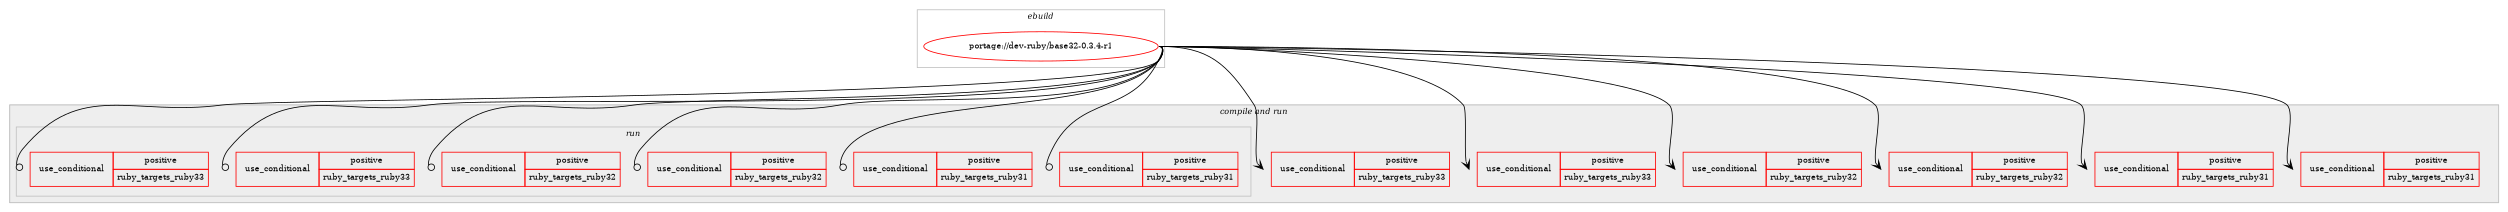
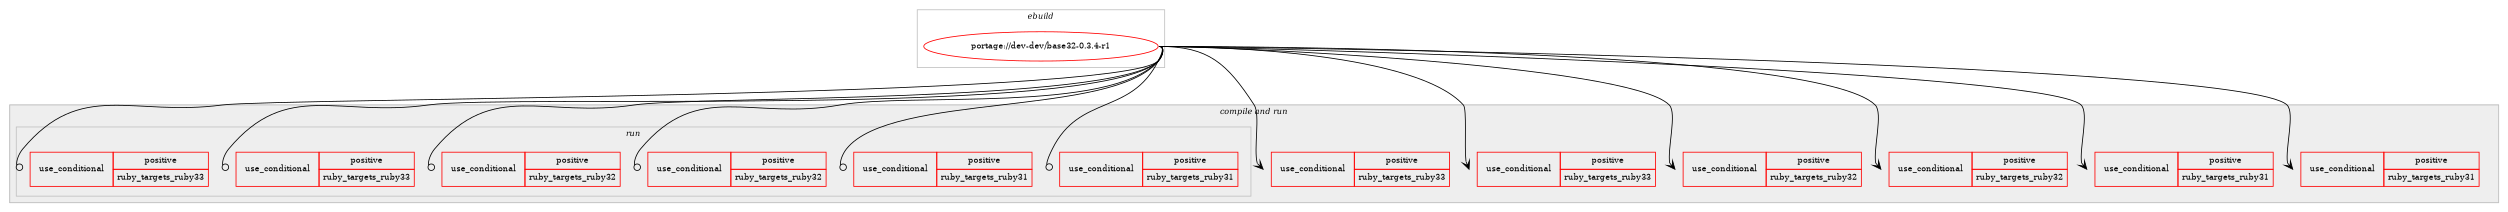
  digraph {
    compound=true
    concentrate=true
    fontname="DejaVu Serif"
    fontsize=10
    newrank=true
    rankdir=TB
    ranksep=1.5
    node [color=red fontname="DejaVu Serif" fontsize=10 shape=none]
    edge [arrowhead=vee headport=w style=solid tailport=e weight=20 fontname="DejaVu Serif"]
-   n1 [label="portage://dev-ruby/base32-0.3.4-r1" width=4 shape=""]
+   n1 [label="portage://dev-dev/base32-0.3.4-r1" width=4 shape=""]
    n2 [label=<<TABLE BORDER="0" CELLBORDER="1" CELLSPACING="0" CELLPADDING="4"><TR><TD ROWSPAN="3" CELLPADDING="10">use_conditional</TD></TR><TR><TD>positive</TD></TR><TR><TD>ruby_targets_ruby31</TD></TR></TABLE>>]
    n3 [label=<<TABLE BORDER="0" CELLBORDER="1" CELLSPACING="0" CELLPADDING="4"><TR><TD ROWSPAN="3" CELLPADDING="10">use_conditional</TD></TR><TR><TD>positive</TD></TR><TR><TD>ruby_targets_ruby31</TD></TR></TABLE>>]
    n4 [label=<<TABLE BORDER="0" CELLBORDER="1" CELLSPACING="0" CELLPADDING="4"><TR><TD ROWSPAN="3" CELLPADDING="10">use_conditional</TD></TR><TR><TD>positive</TD></TR><TR><TD>ruby_targets_ruby32</TD></TR></TABLE>>]
    n5 [label=<<TABLE BORDER="0" CELLBORDER="1" CELLSPACING="0" CELLPADDING="4"><TR><TD ROWSPAN="3" CELLPADDING="10">use_conditional</TD></TR><TR><TD>positive</TD></TR><TR><TD>ruby_targets_ruby32</TD></TR></TABLE>>]
    n6 [label=<<TABLE BORDER="0" CELLBORDER="1" CELLSPACING="0" CELLPADDING="4"><TR><TD ROWSPAN="3" CELLPADDING="10">use_conditional</TD></TR><TR><TD>positive</TD></TR><TR><TD>ruby_targets_ruby33</TD></TR></TABLE>>]
    n7 [label=<<TABLE BORDER="0" CELLBORDER="1" CELLSPACING="0" CELLPADDING="4"><TR><TD ROWSPAN="3" CELLPADDING="10">use_conditional</TD></TR><TR><TD>positive</TD></TR><TR><TD>ruby_targets_ruby33</TD></TR></TABLE>>]
    n8 [label=<<TABLE BORDER="0" CELLBORDER="1" CELLSPACING="0" CELLPADDING="4"><TR><TD ROWSPAN="3" CELLPADDING="10">use_conditional</TD></TR><TR><TD>positive</TD></TR><TR><TD>ruby_targets_ruby31</TD></TR></TABLE>>]
    n9 [label=<<TABLE BORDER="0" CELLBORDER="1" CELLSPACING="0" CELLPADDING="4"><TR><TD ROWSPAN="3" CELLPADDING="10">use_conditional</TD></TR><TR><TD>positive</TD></TR><TR><TD>ruby_targets_ruby31</TD></TR></TABLE>>]
    n10 [label=<<TABLE BORDER="0" CELLBORDER="1" CELLSPACING="0" CELLPADDING="4"><TR><TD ROWSPAN="3" CELLPADDING="10">use_conditional</TD></TR><TR><TD>positive</TD></TR><TR><TD>ruby_targets_ruby32</TD></TR></TABLE>>]
    n11 [label=<<TABLE BORDER="0" CELLBORDER="1" CELLSPACING="0" CELLPADDING="4"><TR><TD ROWSPAN="3" CELLPADDING="10">use_conditional</TD></TR><TR><TD>positive</TD></TR><TR><TD>ruby_targets_ruby32</TD></TR></TABLE>>]
    n12 [label=<<TABLE BORDER="0" CELLBORDER="1" CELLSPACING="0" CELLPADDING="4"><TR><TD ROWSPAN="3" CELLPADDING="10">use_conditional</TD></TR><TR><TD>positive</TD></TR><TR><TD>ruby_targets_ruby33</TD></TR></TABLE>>]
    n13 [label=<<TABLE BORDER="0" CELLBORDER="1" CELLSPACING="0" CELLPADDING="4"><TR><TD ROWSPAN="3" CELLPADDING="10">use_conditional</TD></TR><TR><TD>positive</TD></TR><TR><TD>ruby_targets_ruby33</TD></TR></TABLE>>]
    subgraph cluster_1 {
      color=gray
      label=<<i>ebuild</i>>
      rank=same
      n1
    }
    subgraph cluster_2 {
      color=gray
      label=<<i>dependencies</i>>
      subgraph cluster_3 {
        color=gray
        fillcolor="#eeeeee"
        label=<<i>compile</i>>
        style=filled
        subgraph sub_4 {
          color=gray
          fillcolor="#eeeeee"
          label=<<i>compile</i>>
          style=filled
          n2
        }
        subgraph sub_5 {
          color=gray
          fillcolor="#eeeeee"
          label=<<i>compile</i>>
          style=filled
          n3
        }
        subgraph sub_6 {
          color=gray
          fillcolor="#eeeeee"
          label=<<i>compile</i>>
          style=filled
          n4
        }
        subgraph sub_7 {
          color=gray
          fillcolor="#eeeeee"
          label=<<i>compile</i>>
          style=filled
          n5
        }
        subgraph sub_8 {
          color=gray
          fillcolor="#eeeeee"
          label=<<i>compile</i>>
          style=filled
          n6
        }
        subgraph sub_9 {
          color=gray
          fillcolor="#eeeeee"
          label=<<i>compile</i>>
          style=filled
          n7
        }
      }
      subgraph cluster_10 {
        color=gray
        fillcolor="#eeeeee"
        label=<<i>compile and run</i>>
        style=filled
      }
      subgraph cluster_11 {
        color=gray
        fillcolor="#eeeeee"
        label=<<i>run</i>>
        style=filled
        subgraph sub_12 {
          color=gray
          fillcolor="#eeeeee"
          label=<<i>run</i>>
          style=filled
          n8
        }
        subgraph sub_13 {
          color=gray
          fillcolor="#eeeeee"
          label=<<i>run</i>>
          style=filled
          n9
        }
        subgraph sub_14 {
          color=gray
          fillcolor="#eeeeee"
          label=<<i>run</i>>
          style=filled
          n10
        }
        subgraph sub_15 {
          color=gray
          fillcolor="#eeeeee"
          label=<<i>run</i>>
          style=filled
          n11
        }
        subgraph sub_16 {
          color=gray
          fillcolor="#eeeeee"
          label=<<i>run</i>>
          style=filled
          n12
        }
        subgraph sub_17 {
          color=gray
          fillcolor="#eeeeee"
          label=<<i>run</i>>
          style=filled
          n13
        }
      }
    }
    subgraph cluster_18 {
      color=gray
      label=<<i>candidates</i>>
      rank=same
    }
    n1 -> n2
    n1 -> n3
    n1 -> n4
    n1 -> n5
    n1 -> n6
    n1 -> n7
    n1 -> n8 [arrowhead=odot]
    n1 -> n9 [arrowhead=odot]
    n1 -> n10 [arrowhead=odot]
    n1 -> n11 [arrowhead=odot]
    n1 -> n12 [arrowhead=odot]
    n1 -> n13 [arrowhead=odot]
  }
